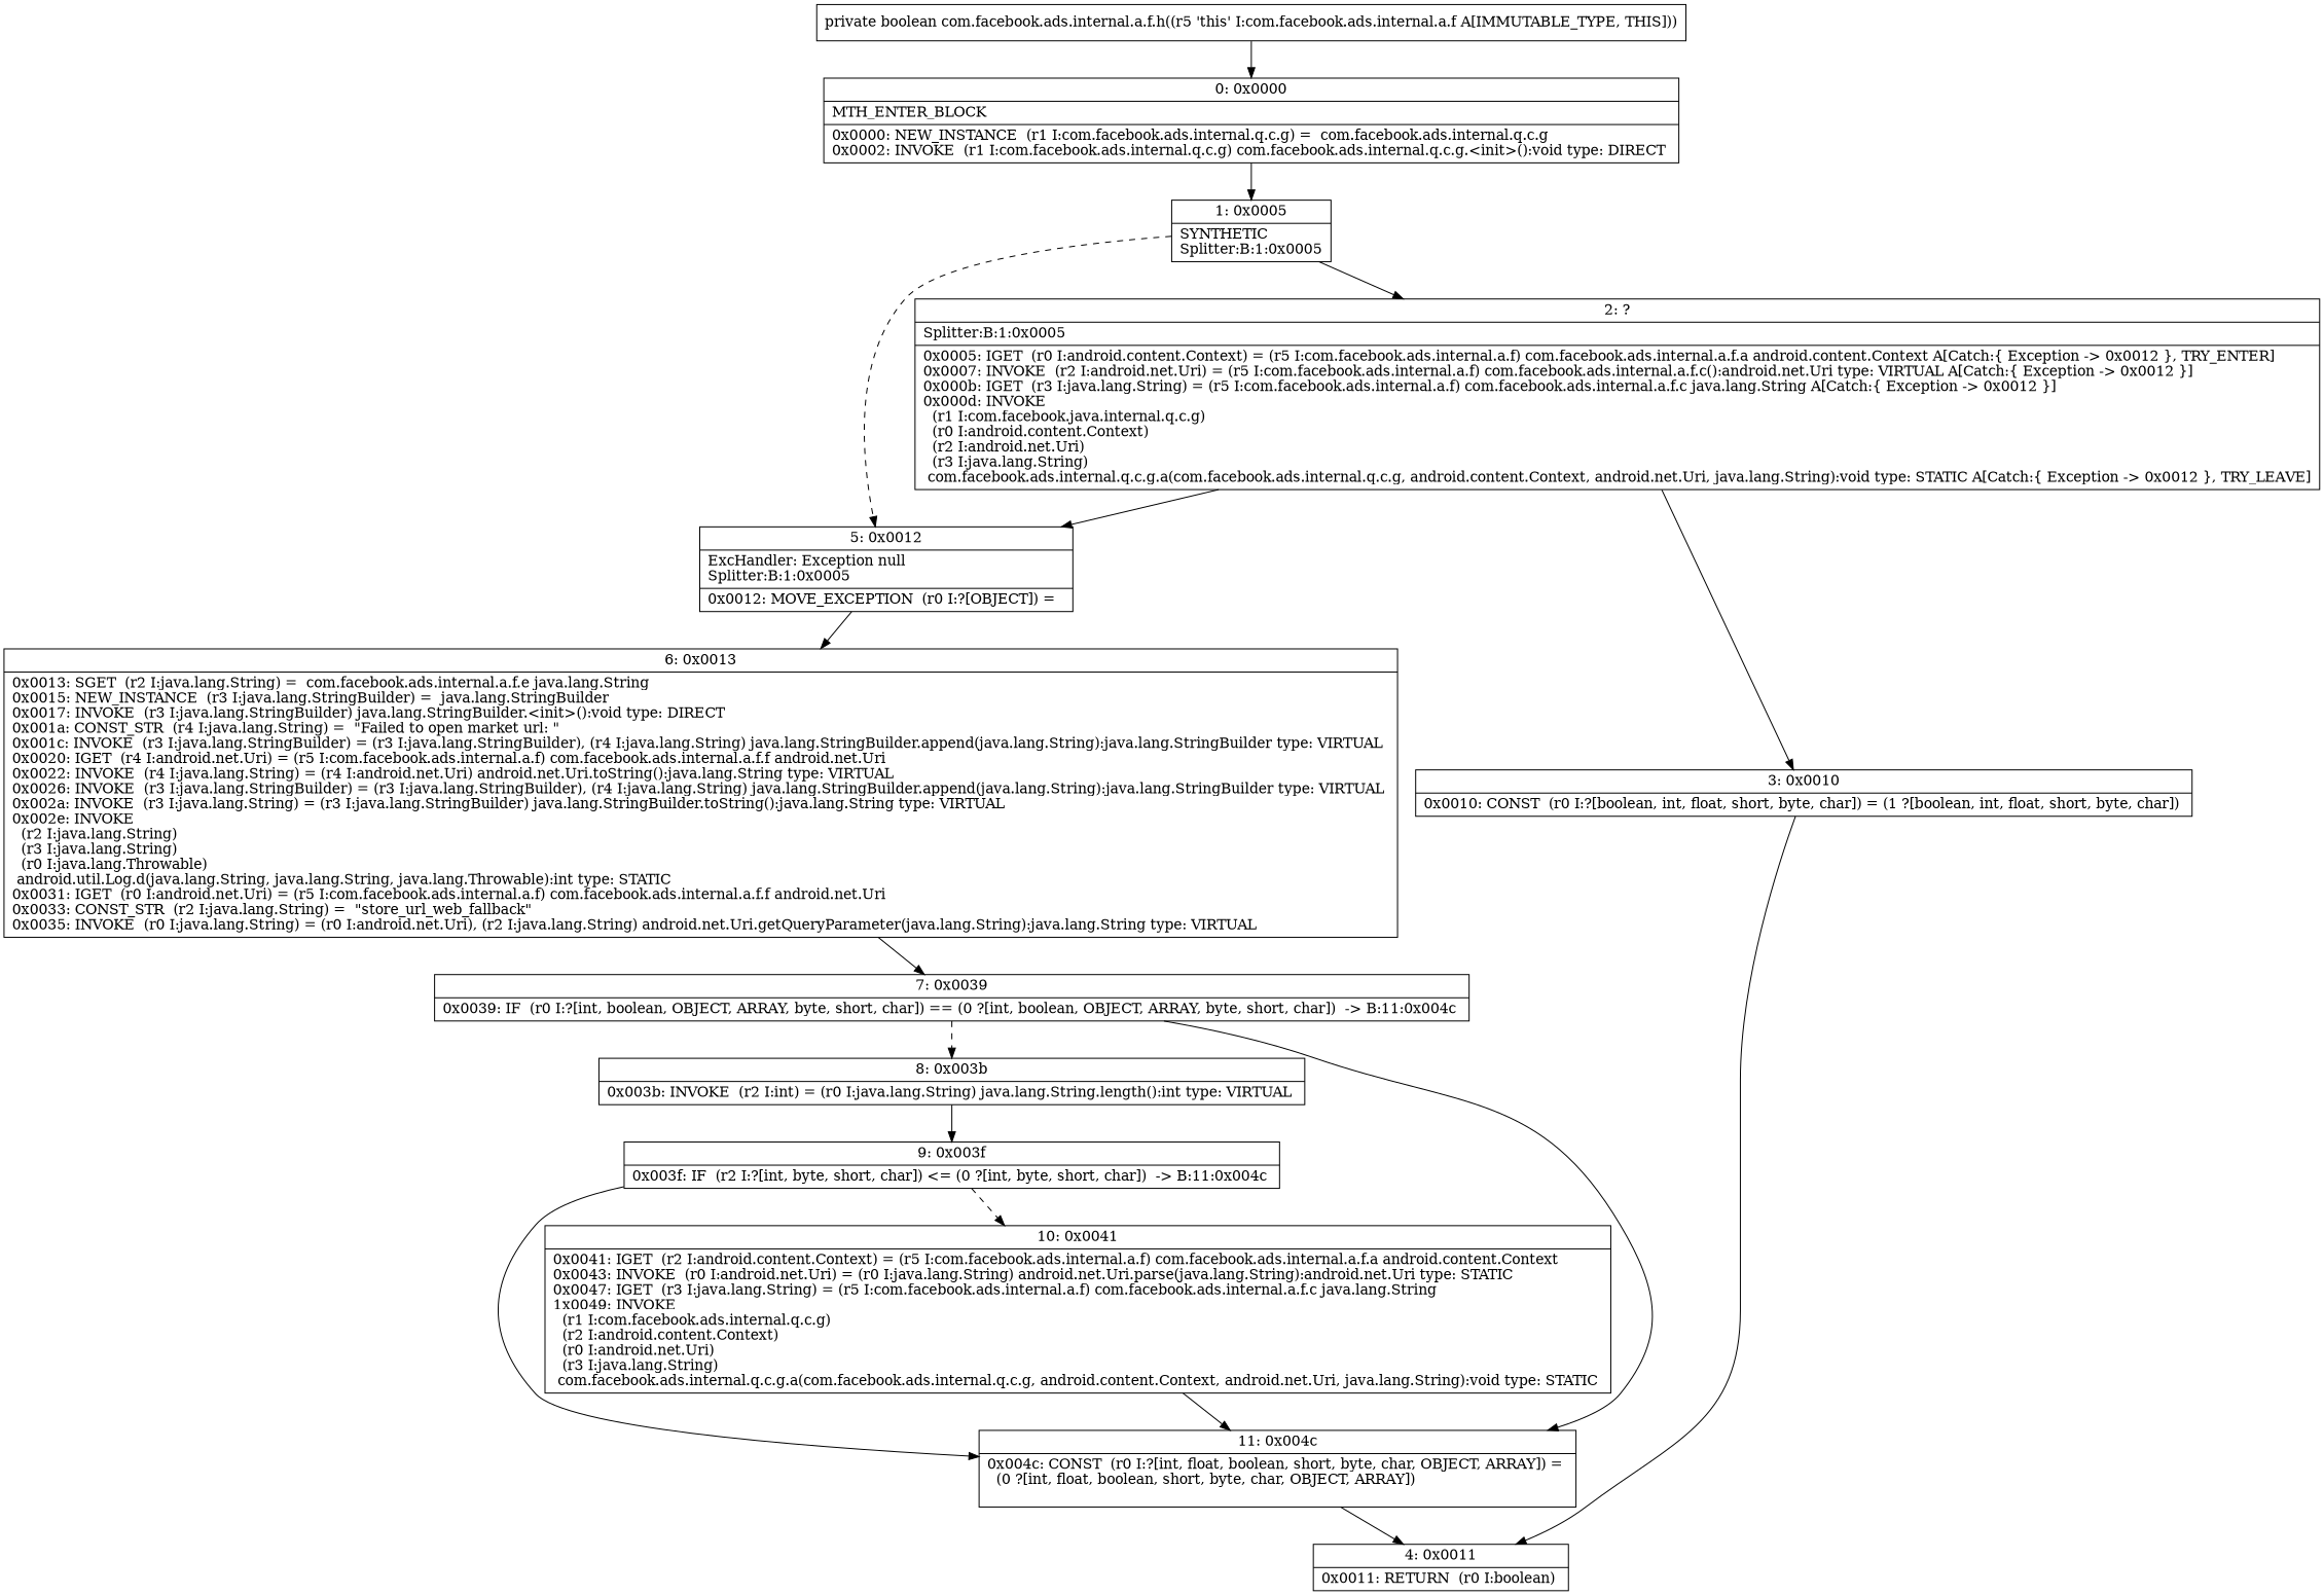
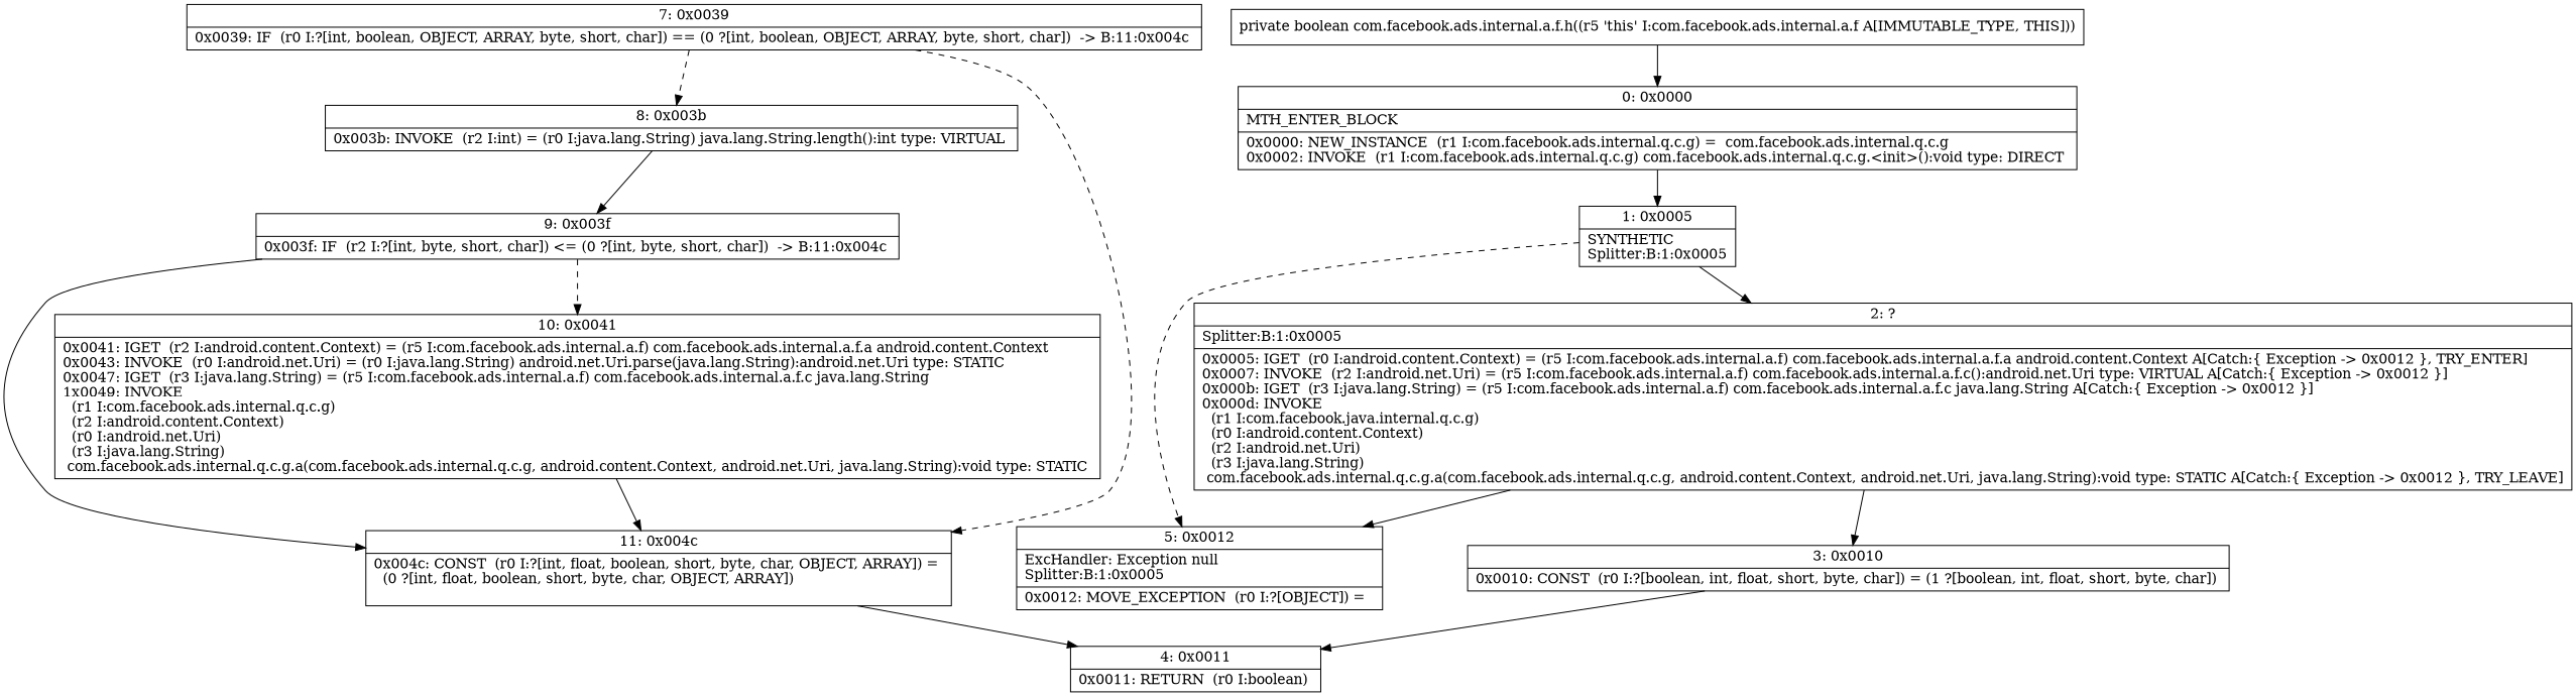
  digraph {
    node [shape=record]
    n1 [label="{0\:\ 0x0000|MTH_ENTER_BLOCK\l|0x0000: NEW_INSTANCE  (r1 I:com.facebook.ads.internal.q.c.g) =  com.facebook.ads.internal.q.c.g \l0x0002: INVOKE  (r1 I:com.facebook.ads.internal.q.c.g) com.facebook.ads.internal.q.c.g.\<init\>():void type: DIRECT \l}"]
    n2 [label="{1\:\ 0x0005|SYNTHETIC\lSplitter:B:1:0x0005\l}"]
    n3 [label="{2\:\ ?|Splitter:B:1:0x0005\l|0x0005: IGET  (r0 I:android.content.Context) = (r5 I:com.facebook.ads.internal.a.f) com.facebook.ads.internal.a.f.a android.content.Context A[Catch:\{ Exception \-\> 0x0012 \}, TRY_ENTER]\l0x0007: INVOKE  (r2 I:android.net.Uri) = (r5 I:com.facebook.ads.internal.a.f) com.facebook.ads.internal.a.f.c():android.net.Uri type: VIRTUAL A[Catch:\{ Exception \-\> 0x0012 \}]\l0x000b: IGET  (r3 I:java.lang.String) = (r5 I:com.facebook.ads.internal.a.f) com.facebook.ads.internal.a.f.c java.lang.String A[Catch:\{ Exception \-\> 0x0012 \}]\l0x000d: INVOKE  \l  (r1 I:com.facebook.java.internal.q.c.g)\l  (r0 I:android.content.Context)\l  (r2 I:android.net.Uri)\l  (r3 I:java.lang.String)\l com.facebook.ads.internal.q.c.g.a(com.facebook.ads.internal.q.c.g, android.content.Context, android.net.Uri, java.lang.String):void type: STATIC A[Catch:\{ Exception \-\> 0x0012 \}, TRY_LEAVE]\l}"]
    n4 [label="{5\:\ 0x0012|ExcHandler: Exception null\lSplitter:B:1:0x0005\l|0x0012: MOVE_EXCEPTION  (r0 I:?[OBJECT]) =  \l}"]
    n5 [label="{3\:\ 0x0010|0x0010: CONST  (r0 I:?[boolean, int, float, short, byte, char]) = (1 ?[boolean, int, float, short, byte, char]) \l}"]
-   n6 [label="{6\:\ 0x0013|0x0013: SGET  (r2 I:java.lang.String) =  com.facebook.ads.internal.a.f.e java.lang.String \l0x0015: NEW_INSTANCE  (r3 I:java.lang.StringBuilder) =  java.lang.StringBuilder \l0x0017: INVOKE  (r3 I:java.lang.StringBuilder) java.lang.StringBuilder.\<init\>():void type: DIRECT \l0x001a: CONST_STR  (r4 I:java.lang.String) =  \"Failed to open market url: \" \l0x001c: INVOKE  (r3 I:java.lang.StringBuilder) = (r3 I:java.lang.StringBuilder), (r4 I:java.lang.String) java.lang.StringBuilder.append(java.lang.String):java.lang.StringBuilder type: VIRTUAL \l0x0020: IGET  (r4 I:android.net.Uri) = (r5 I:com.facebook.ads.internal.a.f) com.facebook.ads.internal.a.f.f android.net.Uri \l0x0022: INVOKE  (r4 I:java.lang.String) = (r4 I:android.net.Uri) android.net.Uri.toString():java.lang.String type: VIRTUAL \l0x0026: INVOKE  (r3 I:java.lang.StringBuilder) = (r3 I:java.lang.StringBuilder), (r4 I:java.lang.String) java.lang.StringBuilder.append(java.lang.String):java.lang.StringBuilder type: VIRTUAL \l0x002a: INVOKE  (r3 I:java.lang.String) = (r3 I:java.lang.StringBuilder) java.lang.StringBuilder.toString():java.lang.String type: VIRTUAL \l0x002e: INVOKE  \l  (r2 I:java.lang.String)\l  (r3 I:java.lang.String)\l  (r0 I:java.lang.Throwable)\l android.util.Log.d(java.lang.String, java.lang.String, java.lang.Throwable):int type: STATIC \l0x0031: IGET  (r0 I:android.net.Uri) = (r5 I:com.facebook.ads.internal.a.f) com.facebook.ads.internal.a.f.f android.net.Uri \l0x0033: CONST_STR  (r2 I:java.lang.String) =  \"store_url_web_fallback\" \l0x0035: INVOKE  (r0 I:java.lang.String) = (r0 I:android.net.Uri), (r2 I:java.lang.String) android.net.Uri.getQueryParameter(java.lang.String):java.lang.String type: VIRTUAL \l}"]
    n7 [label="{4\:\ 0x0011|0x0011: RETURN  (r0 I:boolean) \l}"]
    n8 [label="{7\:\ 0x0039|0x0039: IF  (r0 I:?[int, boolean, OBJECT, ARRAY, byte, short, char]) == (0 ?[int, boolean, OBJECT, ARRAY, byte, short, char])  \-\> B:11:0x004c \l}"]
    n9 [label="{8\:\ 0x003b|0x003b: INVOKE  (r2 I:int) = (r0 I:java.lang.String) java.lang.String.length():int type: VIRTUAL \l}"]
    n10 [label="{11\:\ 0x004c|0x004c: CONST  (r0 I:?[int, float, boolean, short, byte, char, OBJECT, ARRAY]) = \l  (0 ?[int, float, boolean, short, byte, char, OBJECT, ARRAY])\l \l}"]
    n11 [label="{9\:\ 0x003f|0x003f: IF  (r2 I:?[int, byte, short, char]) \<= (0 ?[int, byte, short, char])  \-\> B:11:0x004c \l}"]
    n12 [label="{10\:\ 0x0041|0x0041: IGET  (r2 I:android.content.Context) = (r5 I:com.facebook.ads.internal.a.f) com.facebook.ads.internal.a.f.a android.content.Context \l0x0043: INVOKE  (r0 I:android.net.Uri) = (r0 I:java.lang.String) android.net.Uri.parse(java.lang.String):android.net.Uri type: STATIC \l0x0047: IGET  (r3 I:java.lang.String) = (r5 I:com.facebook.ads.internal.a.f) com.facebook.ads.internal.a.f.c java.lang.String \l1x0049: INVOKE  \l  (r1 I:com.facebook.ads.internal.q.c.g)\l  (r2 I:android.content.Context)\l  (r0 I:android.net.Uri)\l  (r3 I:java.lang.String)\l com.facebook.ads.internal.q.c.g.a(com.facebook.ads.internal.q.c.g, android.content.Context, android.net.Uri, java.lang.String):void type: STATIC \l}"]
    n13 [label="{private boolean com.facebook.ads.internal.a.f.h((r5 'this' I:com.facebook.ads.internal.a.f A[IMMUTABLE_TYPE, THIS])) }"]
    n1 -> n2
    n2 -> n3
    n2 -> n4 [style=dashed]
    n3 -> n4
    n3 -> n5
-   n4 -> n6
    n5 -> n7
-   n6 -> n8
    n8 -> n9 [style=dashed]
-   n8 -> n10
+   n8 -> n10 [style=dashed]
    n9 -> n11
    n10 -> n7
    n11 -> n10
    n11 -> n12 [style=dashed]
    n12 -> n10
    n13 -> n1
  }
